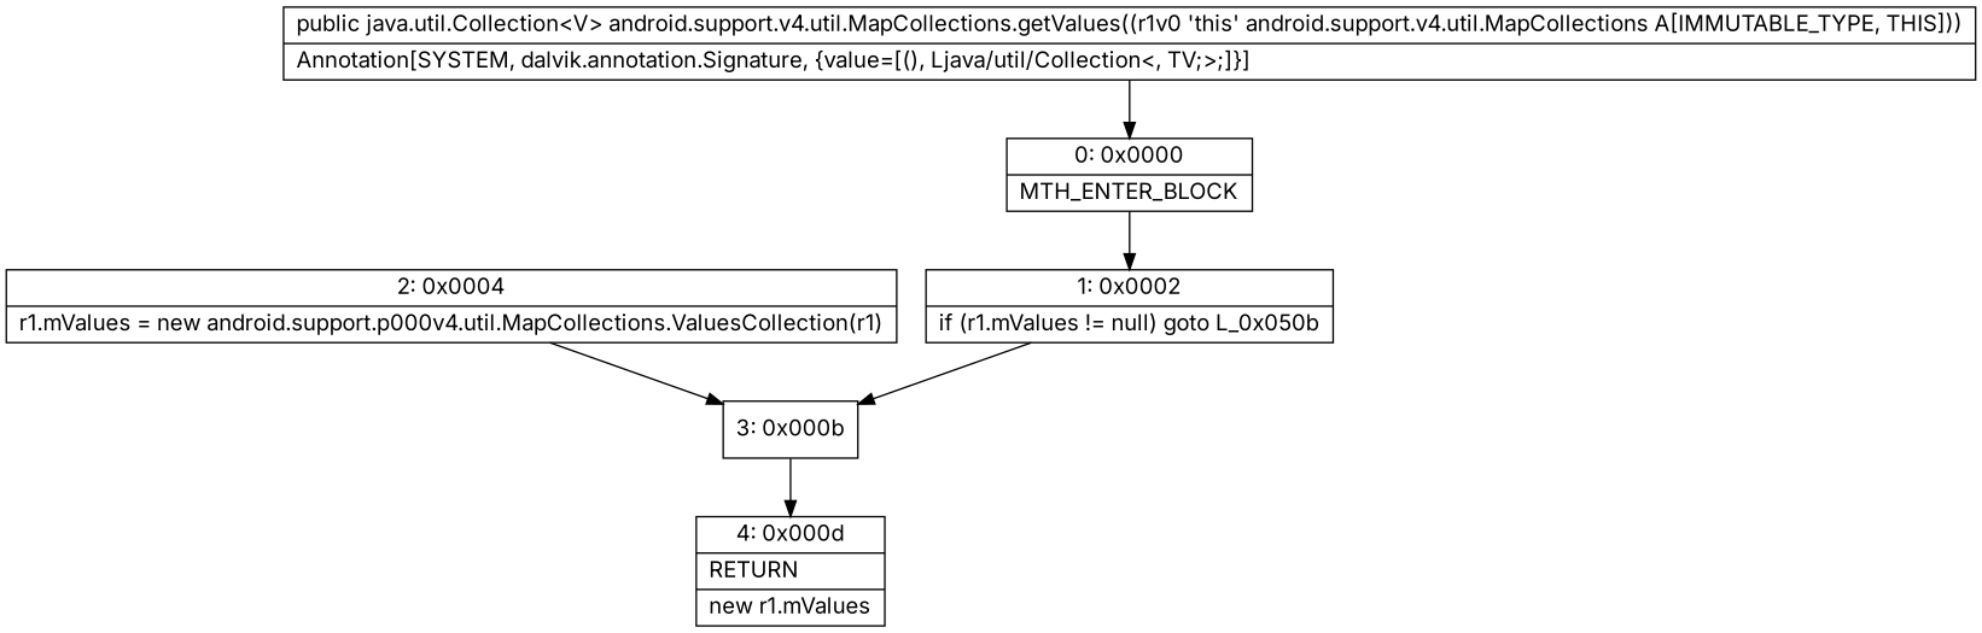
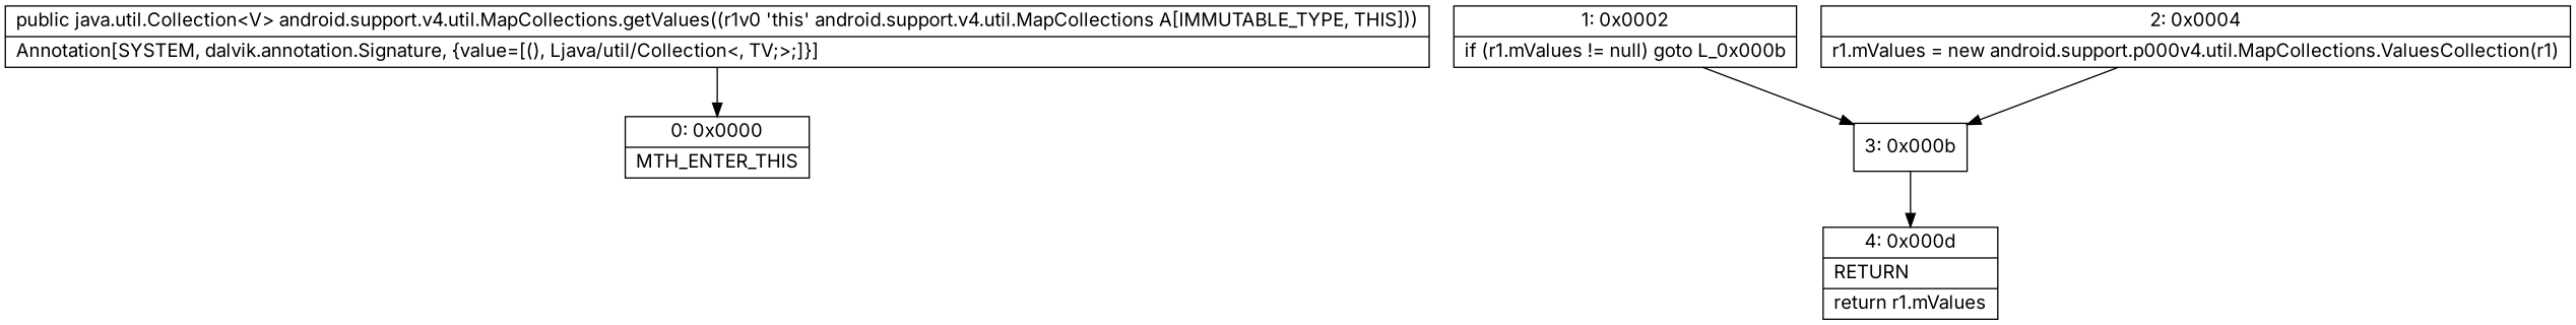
  digraph {
    fontname=Inter
    node [fontname=Inter shape=record]
    edge [fontname=Inter]
-   n1 [label="{0\:\ 0x0000|MTH_ENTER_BLOCK\l}"]
-   n2 [label="{1\:\ 0x0002|if (r1.mValues != null) goto L_0x050b\l}"]
+   n1 [label="{0\:\ 0x0000|MTH_ENTER_THIS\l}"]
+   n2 [label="{1\:\ 0x0002|if (r1.mValues != null) goto L_0x000b\l}"]
    n3 [label="{3\:\ 0x000b}"]
    n4 [label="{2\:\ 0x0004|r1.mValues = new android.support.p000v4.util.MapCollections.ValuesCollection(r1)\l}"]
-   n5 [label="{4\:\ 0x000d|RETURN\l|new r1.mValues\l}"]
+   n5 [label="{4\:\ 0x000d|RETURN\l|return r1.mValues\l}"]
    n6 [label="{public java.util.Collection\<V\> android.support.v4.util.MapCollections.getValues((r1v0 'this' android.support.v4.util.MapCollections A[IMMUTABLE_TYPE, THIS]))  | Annotation[SYSTEM, dalvik.annotation.Signature, \{value=[(), Ljava\/util\/Collection\<, TV;\>;]\}]\l}"]
-   n1 -> n2
    n2 -> n3
    n3 -> n5
    n4 -> n3
    n6 -> n1
  }
